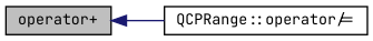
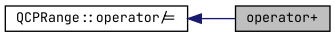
  digraph {
    rankdir=LR
    fontname="JetBrains Mono"
    node [color=black fontname="JetBrains Mono" fontsize=10 shape=record style=filled]
    n1 [fillcolor=grey75 fontcolor=black height=0.2 label="operator+" width=0.4]
    n2 [fillcolor=white height=0.2 label="QCPRange::operator/=" width=0.4]
-   n1 -> n2 [color=midnightblue dir=back fontname="JetBrains Mono" fontsize=10 labelfontname=Helvetica labelfontsize=10 style=solid]
+   n2 -> n1 [color=midnightblue dir=back fontname="JetBrains Mono" fontsize=10 labelfontname=Helvetica labelfontsize=10 style=solid]
  }
